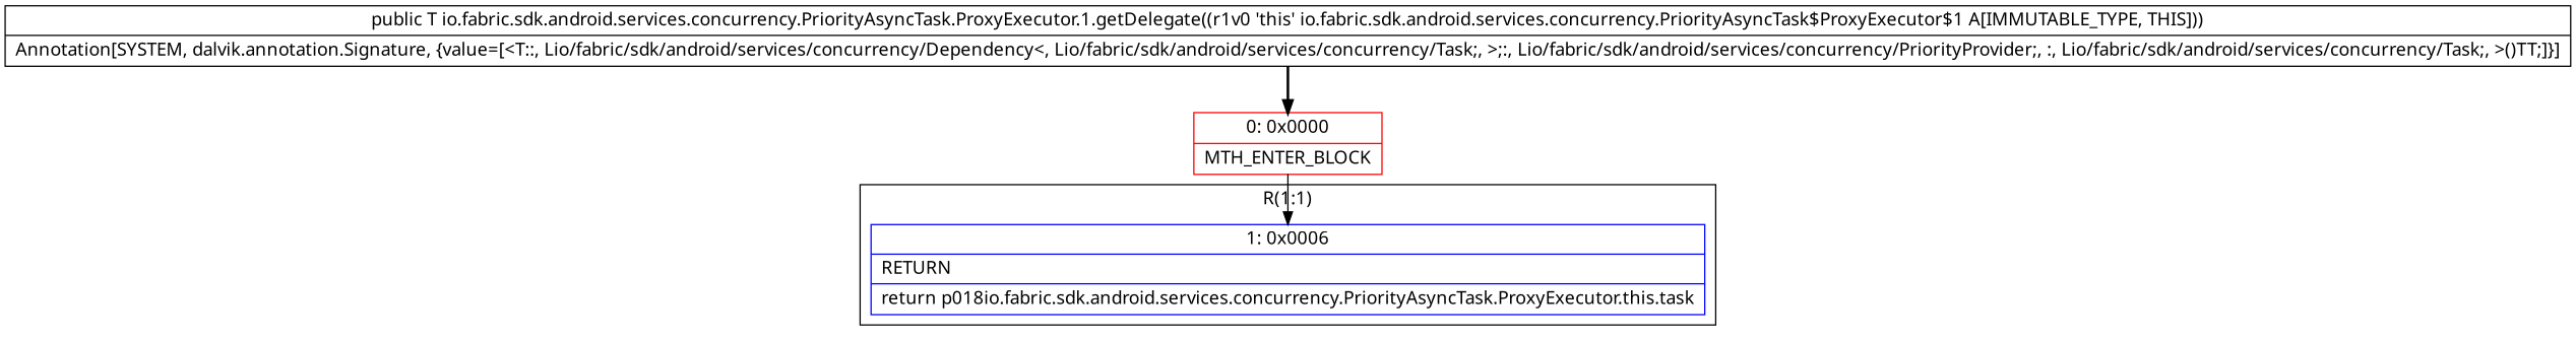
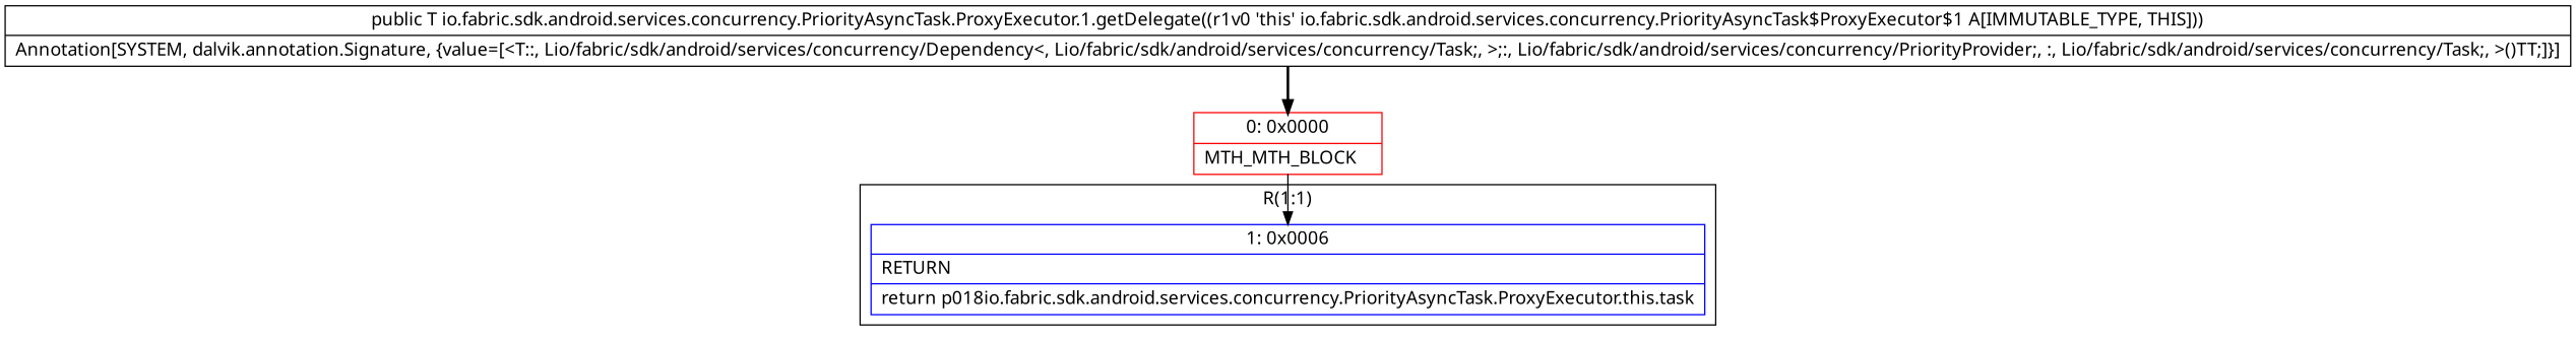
  digraph {
    fontname="Noto Sans"
    node [shape=record fontname="Noto Sans"]
    edge [fontname="Noto Sans"]
    n1 [color=blue label="{1\:\ 0x0006|RETURN\l|return p018io.fabric.sdk.android.services.concurrency.PriorityAsyncTask.ProxyExecutor.this.task\l}"]
-   n2 [color=red label="{0\:\ 0x0000|MTH_ENTER_BLOCK\l}"]
+   n2 [color=red label="{0\:\ 0x0000|MTH_MTH_BLOCK\l}"]
    n3 [label="{public T io.fabric.sdk.android.services.concurrency.PriorityAsyncTask.ProxyExecutor.1.getDelegate((r1v0 'this' io.fabric.sdk.android.services.concurrency.PriorityAsyncTask$ProxyExecutor$1 A[IMMUTABLE_TYPE, THIS]))  | Annotation[SYSTEM, dalvik.annotation.Signature, \{value=[\<T::, Lio\/fabric\/sdk\/android\/services\/concurrency\/Dependency\<, Lio\/fabric\/sdk\/android\/services\/concurrency\/Task;, \>;:, Lio\/fabric\/sdk\/android\/services\/concurrency\/PriorityProvider;, :, Lio\/fabric\/sdk\/android\/services\/concurrency\/Task;, \>()TT;]\}]\l}"]
    subgraph cluster_1 {
      label="R(1:1)"
      n1
    }
    n2 -> n1 [style=solid]
    n3 -> n2 [style=bold]
  }
